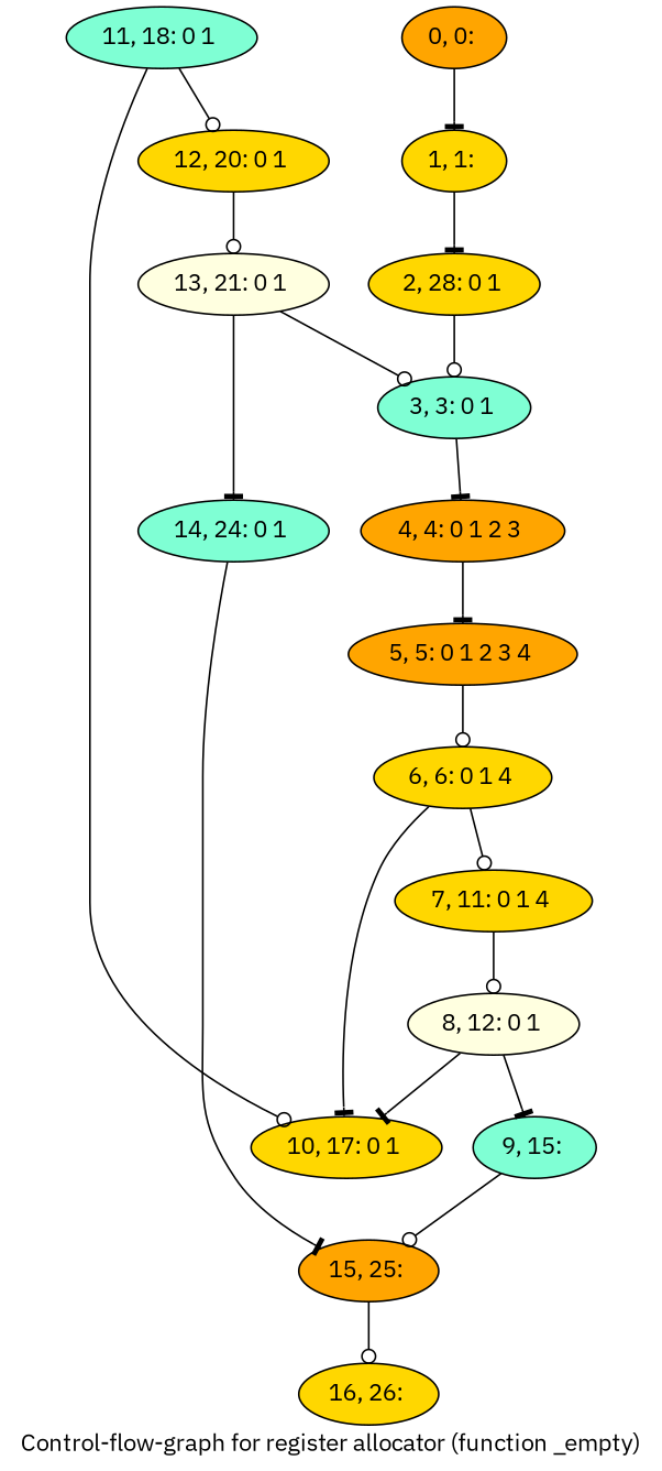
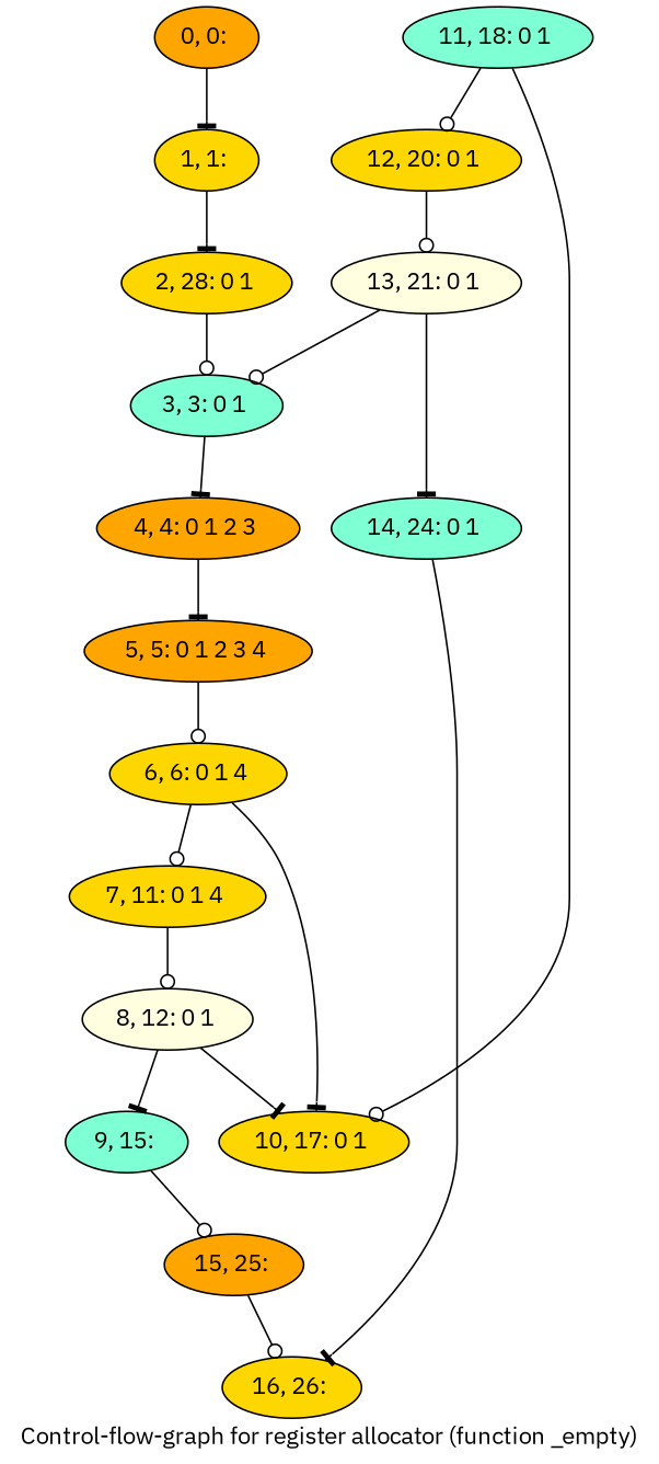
  digraph {
    fontname="IBM Plex Sans"
    label="Control-flow-graph for register allocator (function _empty)"
    node [fillcolor=gold fontname="IBM Plex Sans" style=filled]
    edge [arrowhead=odot fontname="IBM Plex Sans"]
    n1 [fillcolor=orange label="0, 0: "]
    n2 [label="1, 1: "]
    n3 [label="2, 28: 0 1 "]
    n4 [fillcolor=aquamarine label="3, 3: 0 1 "]
    n5 [fillcolor=orange label="4, 4: 0 1 2 3 "]
    n6 [fillcolor=orange label="5, 5: 0 1 2 3 4 "]
    n7 [label="6, 6: 0 1 4 "]
    n8 [label="7, 11: 0 1 4 "]
    n9 [label="10, 17: 0 1 "]
    n10 [fillcolor=lightyellow label="8, 12: 0 1 "]
    n11 [fillcolor=aquamarine label="9, 15: "]
    n12 [fillcolor=orange label="15, 25: "]
    n13 [label="16, 26: "]
    n14 [fillcolor=aquamarine label="11, 18: 0 1 "]
    n15 [label="12, 20: 0 1 "]
    n16 [fillcolor=lightyellow label="13, 21: 0 1 "]
    n17 [fillcolor=aquamarine label="14, 24: 0 1 "]
    n1 -> n2 [arrowhead=tee]
    n2 -> n3 [arrowhead=tee]
    n3 -> n4
    n4 -> n5 [arrowhead=tee]
    n5 -> n6 [arrowhead=tee]
    n6 -> n7
    n7 -> n8
    n7 -> n9 [arrowhead=tee]
    n8 -> n10
    n10 -> n9 [arrowhead=tee]
    n10 -> n11 [arrowhead=tee]
    n11 -> n12
    n12 -> n13
    n14 -> n9
    n14 -> n15
    n15 -> n16
    n16 -> n4
    n16 -> n17 [arrowhead=tee]
-   n17 -> n12 [arrowhead=tee]
+   n17 -> n13 [arrowhead=tee]
  }
